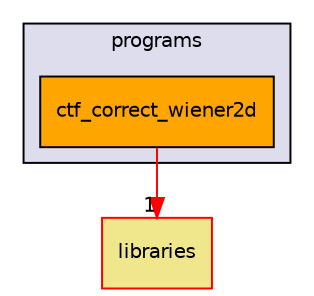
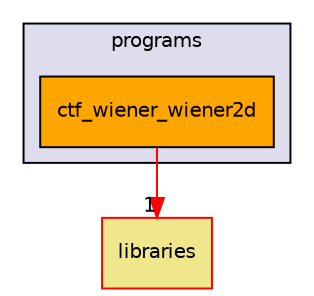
  digraph {
    compound=true
    node [fontname=Helvetica fontsize=10 shape=box style=filled]
-   n1 [fillcolor=orange label=ctf_correct_wiener2d pencolor=black]
+   n1 [fillcolor=orange label=ctf_wiener_wiener2d pencolor=black]
    n2 [color=red fillcolor=khaki label=libraries]
    subgraph cluster_1 {
      bgcolor="#ddddee"
      fontname=Helvetica
      fontsize=10
      label=programs
      pencolor=black
      n1
    }
    n1 -> n2 [headlabel=1 labeldistance=1.5 labelfontname=Helvetica labelfontsize=10 color=red]
  }
